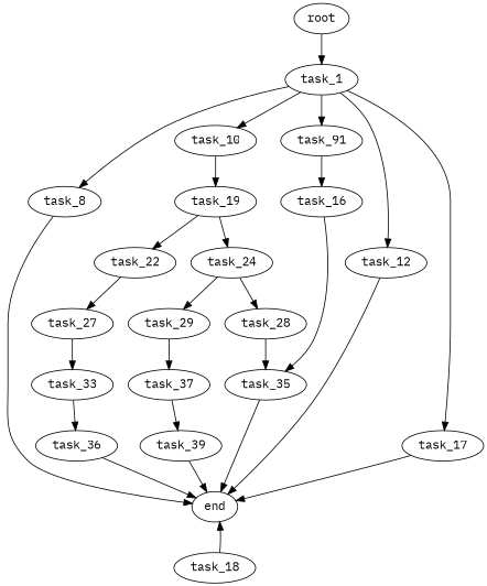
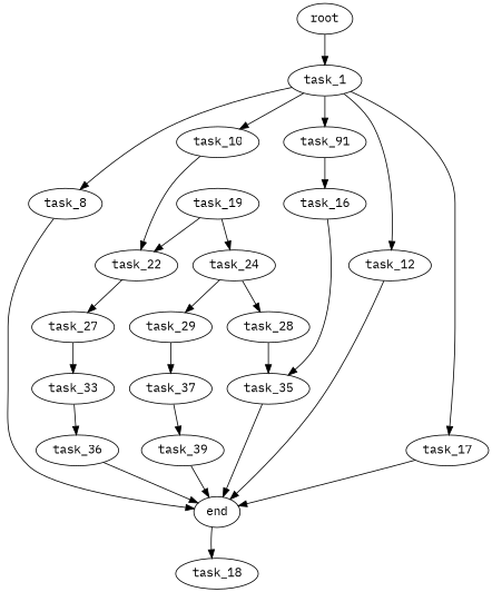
  digraph {
    fontname="IBM Plex Mono"
    node [fontname="IBM Plex Mono"]
    edge [fontname="IBM Plex Mono"]
    root
    task_1
    task_8
    task_10
    n5 [label=task_91]
    task_12
    task_17
    end
    task_19
    task_16
    task_18
    task_22
    task_24
    task_35
    task_27
    task_28
    task_29
    task_33
    task_37
    task_36
    task_39
    root -> task_1
    task_1 -> task_8
    task_1 -> task_10
    task_1 -> n5
    task_1 -> task_12
    task_1 -> task_17
    task_8 -> end
-   task_10 -> task_19
+   task_10 -> task_22
    n5 -> task_16
    task_12 -> end
    task_17 -> end
    task_19 -> task_22
    task_19 -> task_24
    task_16 -> task_35
-   task_18 -> end
+   end -> task_18
    task_22 -> task_27
    task_24 -> task_28
    task_24 -> task_29
    task_35 -> end
    task_27 -> task_33
    task_28 -> task_35
    task_29 -> task_37
    task_33 -> task_36
    task_37 -> task_39
    task_36 -> end
    task_39 -> end
  }
